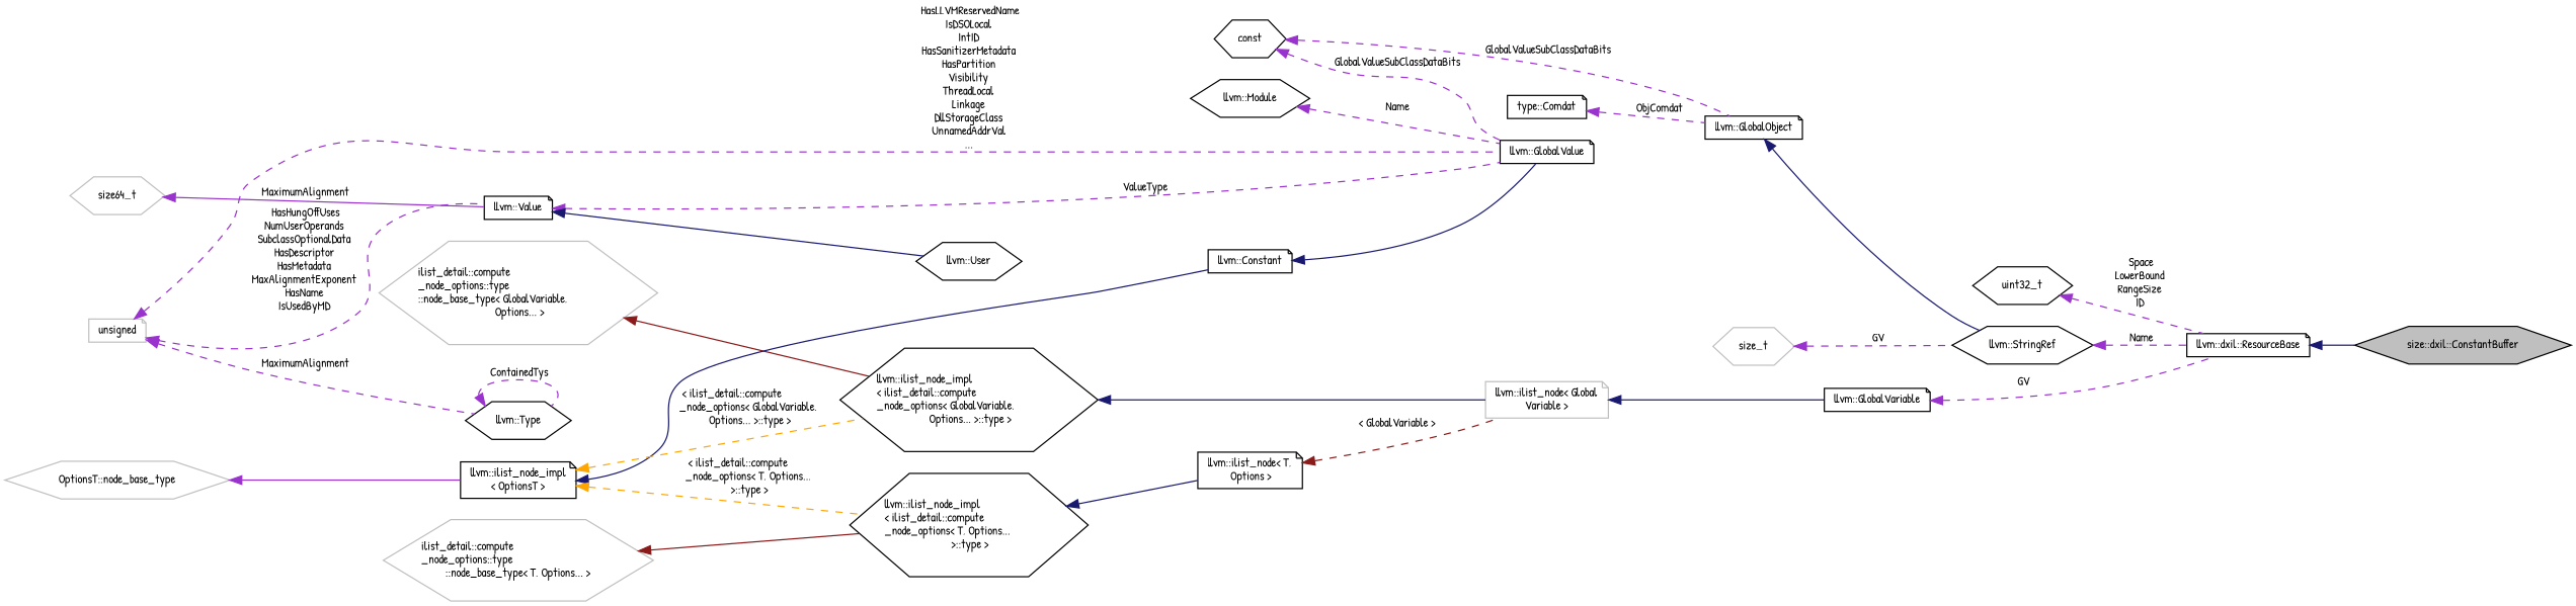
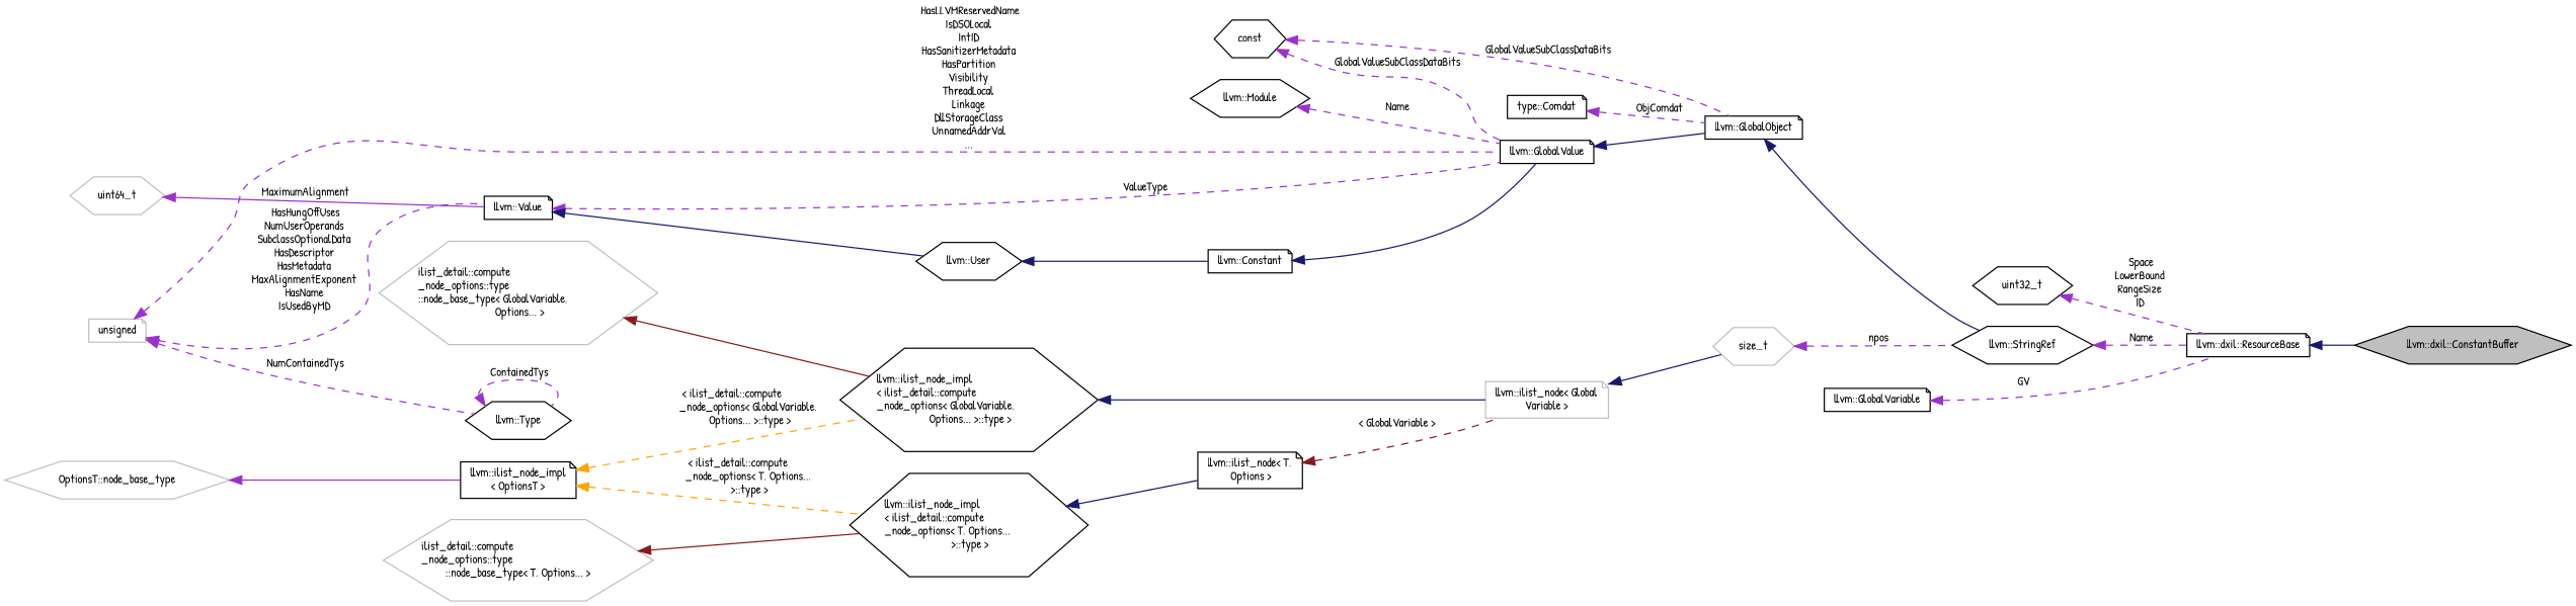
  digraph {
    fontname="Patrick Hand"
    rankdir=LR
    node [color=black fontname="Patrick Hand" fontsize=10 shape=hexagon]
    edge [color=darkorchid3 dir=back fontname="Patrick Hand" fontsize=10 labelfontname=Helvetica labelfontsize=10 style=dashed]
-   n1 [fillcolor=grey75 fontcolor=black height=0.2 label="size::dxil::ConstantBuffer" style=filled width=0.4]
+   n1 [fillcolor=grey75 fontcolor=black height=0.2 label="llvm::dxil::ConstantBuffer" style=filled width=0.4]
    n2 [height=0.2 label="llvm::dxil::ResourceBase" shape=note width=0.4]
    n3 [height=0.2 label=uint32_t width=0.4]
    n4 [height=0.2 label="llvm::GlobalVariable" shape=note width=0.4]
    n5 [height=0.2 label="llvm::GlobalObject" shape=note width=0.4]
    n6 [height=0.2 label="llvm::StringRef" width=0.4]
    n7 [height=0.2 label="llvm::GlobalValue" shape=note width=0.4]
    n8 [height=0.2 label="llvm::Constant" shape=note width=0.4]
    n9 [height=0.2 label="llvm::User" width=0.4]
    n10 [height=0.2 label="llvm::Value" shape=note width=0.4]
-   n11 [color=grey75 height=0.2 label=size64_t width=0.4]
+   n11 [color=grey75 height=0.2 label=uint64_t width=0.4]
    n12 [color=grey75 height=0.2 label=unsigned shape=note width=0.4]
    n13 [height=0.2 label="llvm::Type" width=0.4]
    n14 [height=0.2 label="llvm::Module" width=0.4]
    n15 [height=0.2 label=const width=0.4]
    n16 [height=0.2 label="type::Comdat" shape=note width=0.4]
    n17 [color=grey75 height=0.2 label="llvm::ilist_node\< Global\lVariable \>" shape=note width=0.4]
    n18 [height=0.2 label="llvm::ilist_node_impl\l\< ilist_detail::compute\l_node_options\< GlobalVariable,\l Options... \>::type \>" width=0.4]
    n19 [color=grey75 height=0.2 label="ilist_detail::compute\l_node_options::type \l::node_base_type\< GlobalVariable,\l Options... \>" width=0.4]
    n20 [height=0.2 label="llvm::ilist_node_impl\l\< OptionsT \>" shape=note width=0.4]
    n21 [height=0.2 label="llvm::ilist_node_impl\l\< ilist_detail::compute\l_node_options\< T, Options...\l \>::type \>" width=0.4]
    n22 [height=0.2 label="llvm::ilist_node\< T,\l Options \>" shape=note width=0.4]
    n23 [color=grey75 height=0.2 label="OptionsT::node_base_type" width=0.4]
    n24 [color=grey75 height=0.2 label="ilist_detail::compute\l_node_options::type \l::node_base_type\< T, Options... \>" width=0.4]
    n25 [color=grey75 height=0.2 label=size_t width=0.4]
    n2 -> n1 [color=midnightblue style=solid]
    n3 -> n2 [label=" Space\nLowerBound\nRangeSize\nID"]
    n4 -> n2 [label=" GV"]
    n5 -> n6 [color=midnightblue style=solid]
    n6 -> n2 [label=" Name"]
+   n7 -> n5 [color=midnightblue style=solid]
    n8 -> n7 [color=midnightblue style=solid]
-   n20 -> n8 [color=midnightblue style=solid]
+   n9 -> n8 [color=midnightblue style=solid]
    n10 -> n7 [label=" ValueType"]
    n10 -> n9 [color=midnightblue style=solid]
    n11 -> n10 [label=" MaximumAlignment" style=solid]
    n12 -> n7 [label=" HasLLVMReservedName\nIsDSOLocal\nIntID\nHasSanitizerMetadata\nHasPartition\nVisibility\nThreadLocal\nLinkage\nDllStorageClass\nUnnamedAddrVal\n..."]
    n12 -> n10 [label=" HasHungOffUses\nNumUserOperands\nSubclassOptionalData\nHasDescriptor\nHasMetadata\nMaxAlignmentExponent\nHasName\nIsUsedByMD"]
-   n12 -> n13 [label=" MaximumAlignment"]
+   n12 -> n13 [label=" NumContainedTys"]
    n13 -> n13 [label=" ContainedTys"]
    n14 -> n7 [label=" Name"]
    n15 -> n5 [label=" GlobalValueSubClassDataBits"]
    n15 -> n7 [label=" GlobalValueSubClassDataBits"]
    n16 -> n5 [label=" ObjComdat"]
-   n17 -> n4 [color=midnightblue style=solid]
+   n17 -> n25 [color=midnightblue style=solid]
    n18 -> n17 [color=midnightblue style=solid]
    n19 -> n18 [color=firebrick4 style=solid]
    n20 -> n18 [color=orange label=" \< ilist_detail::compute\l_node_options\< GlobalVariable,\l Options... \>::type \>"]
    n20 -> n21 [color=orange label=" \< ilist_detail::compute\l_node_options\< T, Options...\l \>::type \>"]
    n21 -> n22 [color=midnightblue style=solid]
    n22 -> n17 [color=firebrick4 label=" \< GlobalVariable \>"]
    n23 -> n20 [style=solid]
    n24 -> n21 [color=firebrick4 style=solid]
-   n25 -> n6 [label=" GV"]
+   n25 -> n6 [label=" npos"]
  }
